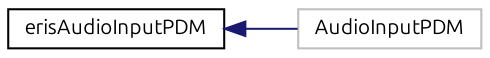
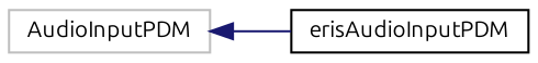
  digraph {
    rankdir=LR
    fontname=Ubuntu
    node [fillcolor=white fontname=Ubuntu fontsize=10 shape=record style=filled]
    n1 [color=grey75 height=0.2 label=AudioInputPDM width=0.4]
    n2 [color=black height=0.2 label=erisAudioInputPDM width=0.4]
-   n2 -> n1 [color=midnightblue dir=back fontname=Ubuntu fontsize=10 labelfontname=Helvetica labelfontsize=10 style=solid]
+   n1 -> n2 [color=midnightblue dir=back fontname=Ubuntu fontsize=10 labelfontname=Helvetica labelfontsize=10 style=solid]
  }
